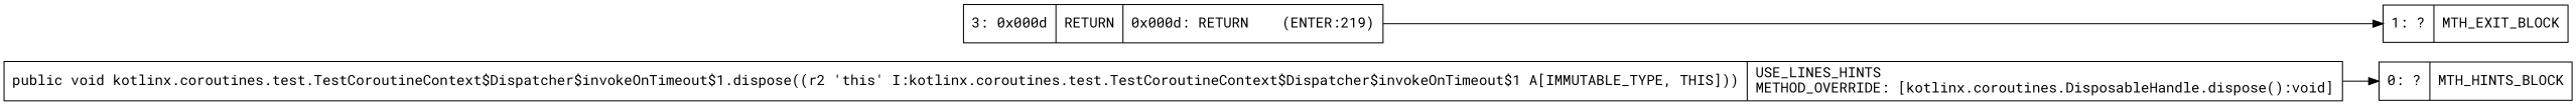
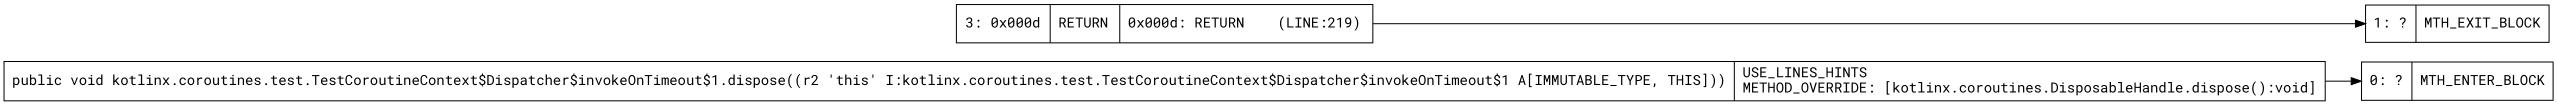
  digraph {
    fontname="Roboto Mono"
    rankdir=LR
    node [fontname="Roboto Mono" shape=record]
    edge [fontname="Roboto Mono"]
-   n1 [label="{0\:\ ?|MTH_HINTS_BLOCK\l}"]
-   n2 [label="{3\:\ 0x000d|RETURN\l|0x000d: RETURN    (ENTER:219)\l}"]
+   n1 [label="{0\:\ ?|MTH_ENTER_BLOCK\l}"]
+   n2 [label="{3\:\ 0x000d|RETURN\l|0x000d: RETURN    (LINE:219)\l}"]
    n3 [label="{1\:\ ?|MTH_EXIT_BLOCK\l}"]
    n4 [label="{public void kotlinx.coroutines.test.TestCoroutineContext$Dispatcher$invokeOnTimeout$1.dispose((r2 'this' I:kotlinx.coroutines.test.TestCoroutineContext$Dispatcher$invokeOnTimeout$1 A[IMMUTABLE_TYPE, THIS]))  | USE_LINES_HINTS\lMETHOD_OVERRIDE: [kotlinx.coroutines.DisposableHandle.dispose():void]\l}"]
    n2 -> n3
    n4 -> n1
  }
